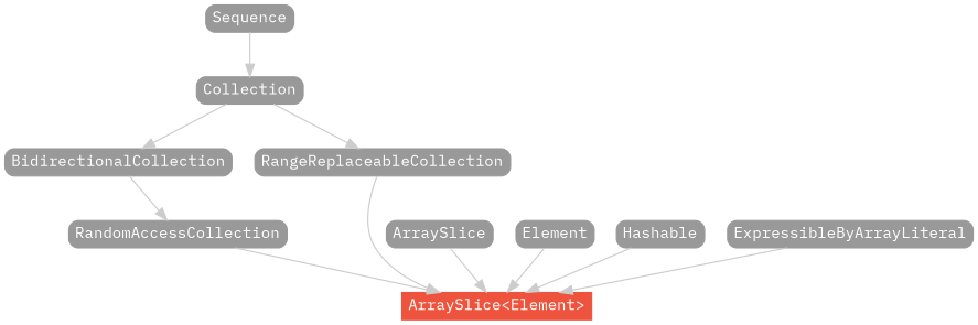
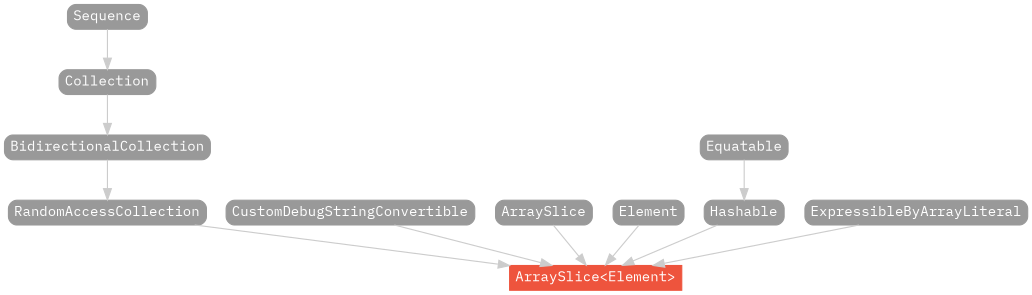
  strict digraph {
    fontname="IBM Plex Mono"
    node [color="#999999" fillcolor="#999999" fontcolor=white fontname="IBM Plex Mono" fontsize=12 margin="0.07,0.05" shape=box style="filled,rounded"]
    edge [color="#cccccc" fontname="IBM Plex Mono"]
    "ArraySlice<Element>" [color="#ee543d" fillcolor="#ee543d" height=0.3 style=filled]
    BidirectionalCollection [height=0.3]
    RandomAccessCollection [height=0.3]
    Collection [height=0.3]
-   RangeReplaceableCollection [height=0.3]
+   CustomDebugStringConvertible [height=0.3]
    n7 [height=0.3 label=ArraySlice]
    n8 [height=0.3 label=Element]
+   Equatable [height=0.3]
    Hashable [height=0.3]
    ExpressibleByArrayLiteral [height=0.3]
    Sequence [height=0.3]
    subgraph sub_1 {
      rank=max
      "ArraySlice<Element>"
    }
    BidirectionalCollection -> RandomAccessCollection
    RandomAccessCollection -> "ArraySlice<Element>"
    Collection -> BidirectionalCollection
-   Collection -> RangeReplaceableCollection
-   RangeReplaceableCollection -> "ArraySlice<Element>"
+   CustomDebugStringConvertible -> "ArraySlice<Element>"
    n7 -> "ArraySlice<Element>"
    n8 -> "ArraySlice<Element>"
+   Equatable -> Hashable
    Hashable -> "ArraySlice<Element>"
    ExpressibleByArrayLiteral -> "ArraySlice<Element>"
    Sequence -> Collection
  }
